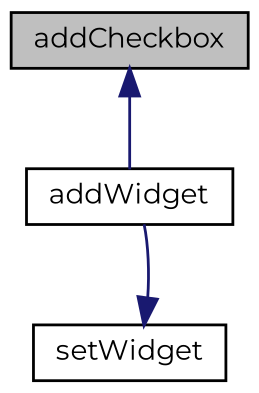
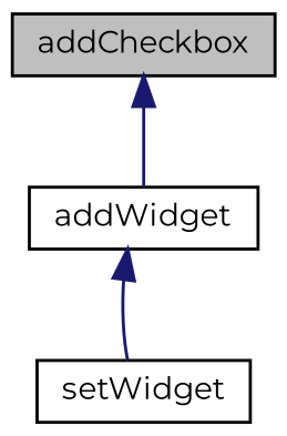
  digraph {
    fontname=Montserrat
    rankdir=TB
    node [color=black fillcolor=white fontname=Montserrat fontsize=10 shape=record style=filled]
    edge [color=midnightblue dir=back fontname=Montserrat fontsize=10 labelfontname=Helvetica labelfontsize=10 style=solid]
    n1 [fillcolor=grey75 fontcolor=black height=0.2 label=addCheckbox width=0.4]
    n2 [height=0.2 label=addWidget width=0.4]
    n3 [height=0.2 label=setWidget width=0.4]
    n1 -> n2
-   n3 -> n2
+   n2 -> n3
  }
